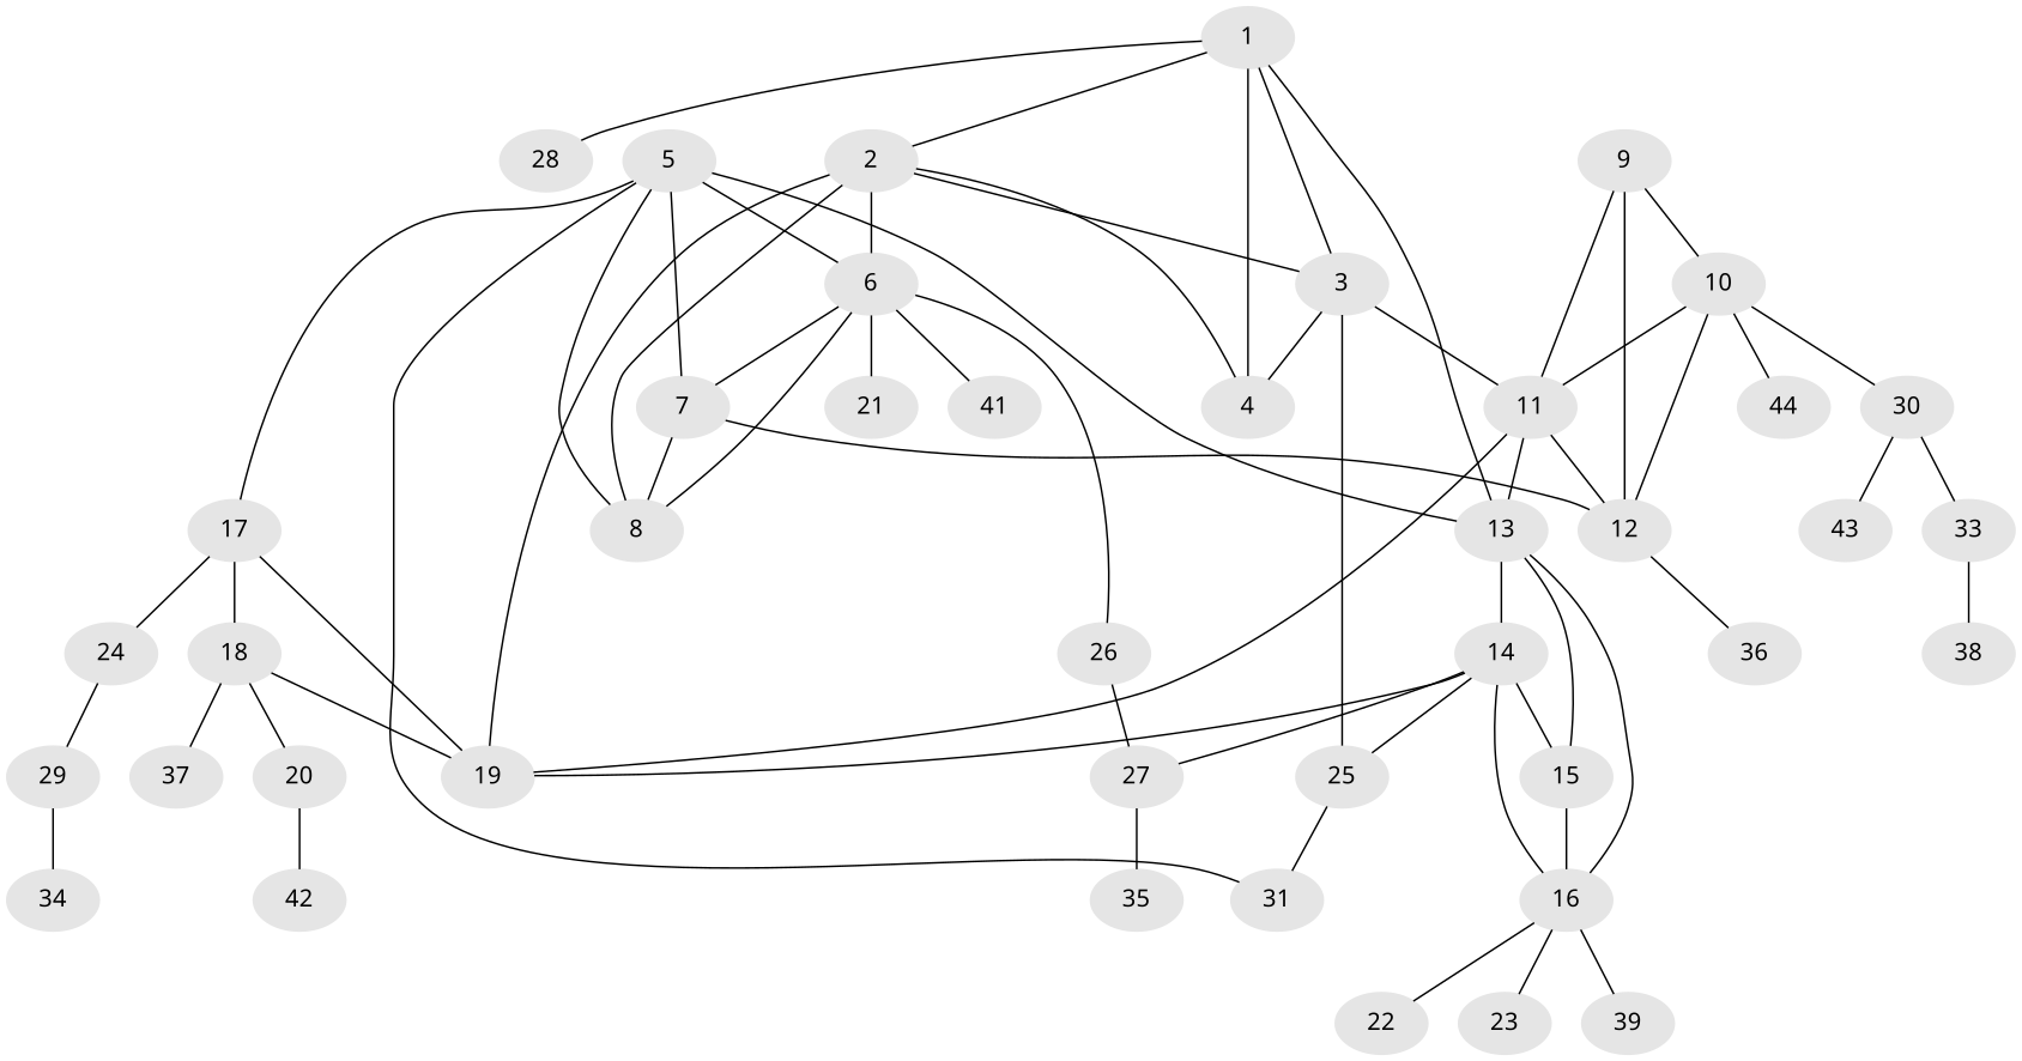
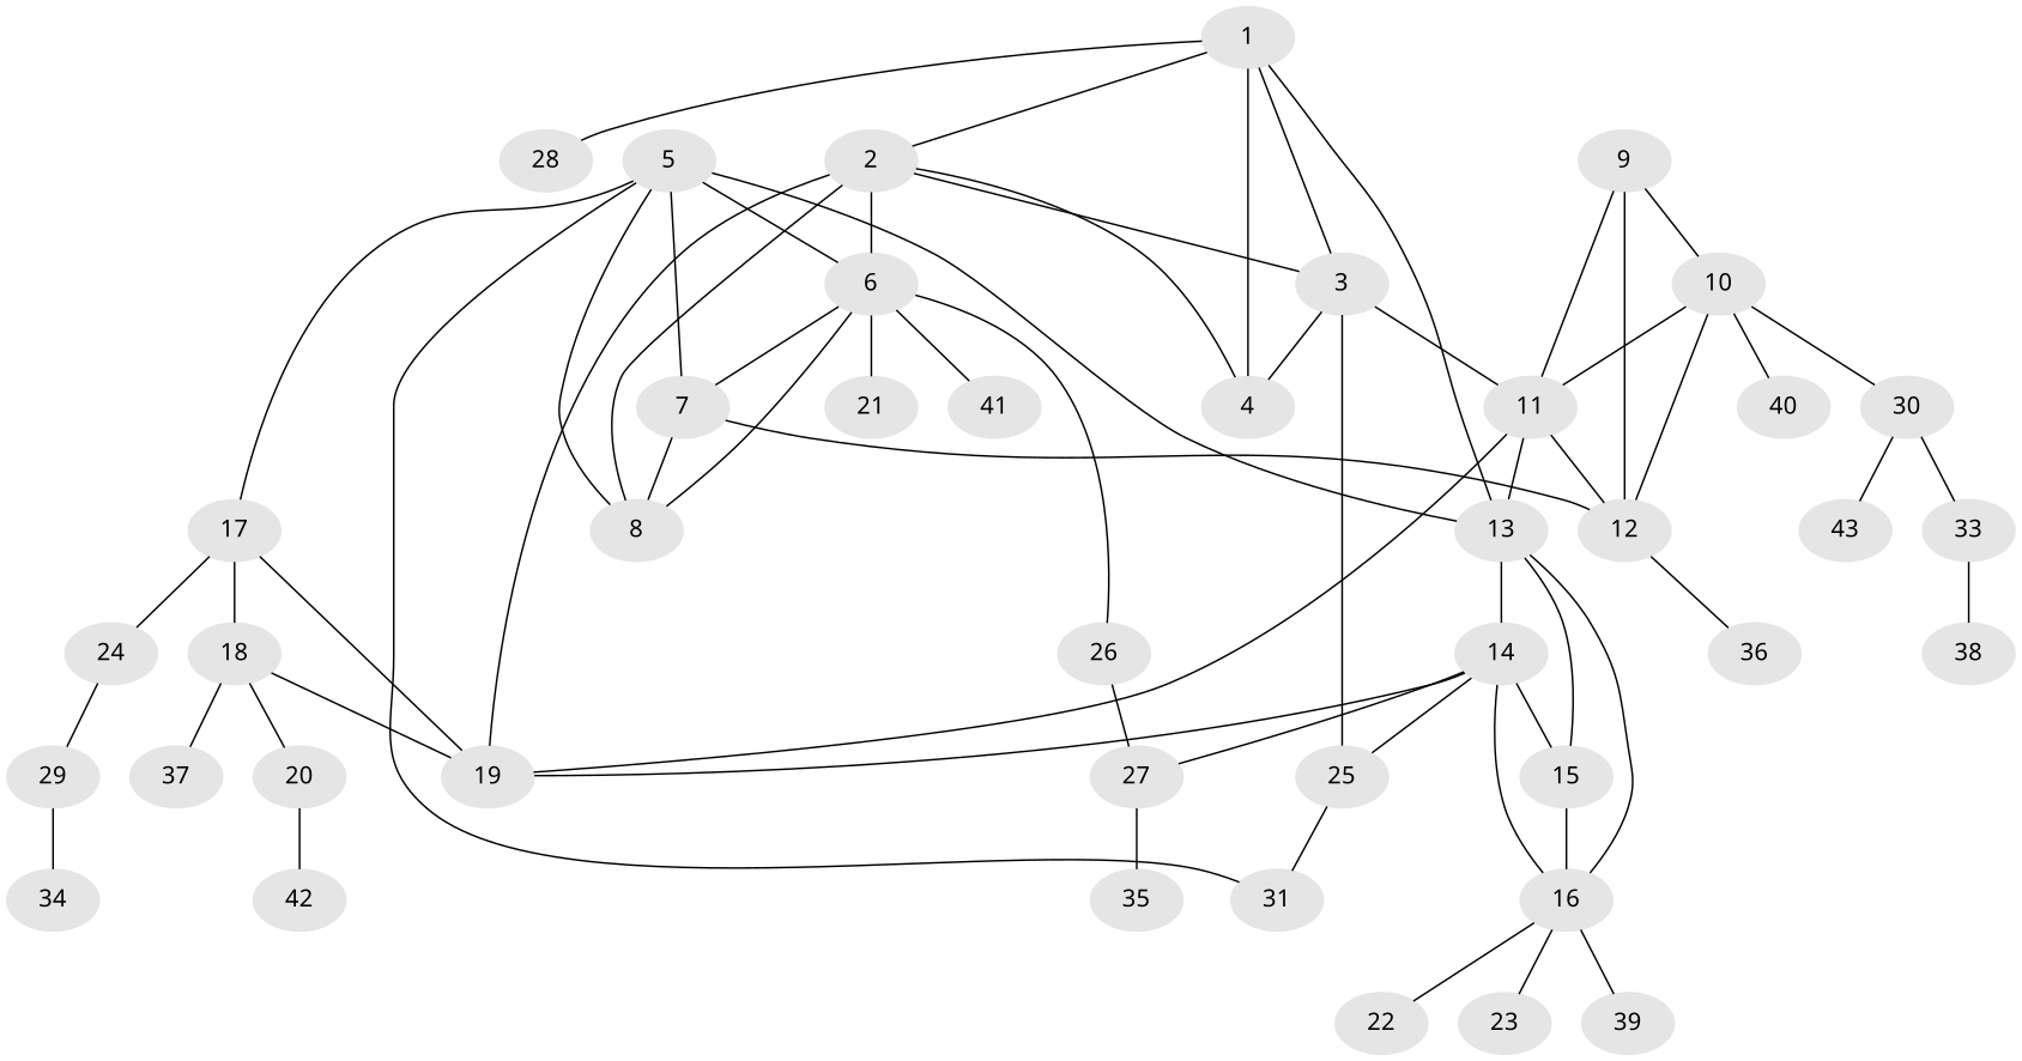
  graph {
    fontname="Noto Sans"
    node [color=gray90 fontname="Noto Sans" style=filled]
    edge [fontname="Noto Sans" weight=1.0]
    1
    2
    3
    4
    13
    28
    8
    19
    6
    11
    25
    14
    15
    16
    26
    27
    12
    31
    5
    7
    17
    21
    41
    18
    24
    36
    9
    10
    30
-   40 [label=44]
+   40
    33
    43
    22
    23
    39
    35
    20
    37
    29
    42
    34
    38
    1 -- 2
    1 -- 3
    1 -- 4
    1 -- 13
    1 -- 28
    2 -- 3
    2 -- 4
    2 -- 8
    2 -- 19
    2 -- 6 [weight=3.0]
    3 -- 4
    3 -- 11
    3 -- 25 [weight=3.0]
    13 -- 14 [weight=3.0]
    13 -- 15
    13 -- 16
    6 -- 8
    6 -- 26
    6 -- 7
    6 -- 21 [weight=5.0]
    6 -- 41
    11 -- 13
    11 -- 19
    11 -- 12
    25 -- 31
    14 -- 19
    14 -- 25
    14 -- 15
    14 -- 16
    14 -- 27
    15 -- 16
    16 -- 22
    16 -- 23
    16 -- 39 [weight=2.0]
    26 -- 27
    27 -- 35
    12 -- 36
    5 -- 13 [weight=2.0]
    5 -- 8
    5 -- 6
    5 -- 31
    5 -- 7
    5 -- 17
    7 -- 8
    7 -- 12
    17 -- 19
    17 -- 18 [weight=2.0]
    17 -- 24 [weight=2.0]
    18 -- 19 [weight=3.0]
    18 -- 20
    18 -- 37
    24 -- 29
    9 -- 11
    9 -- 12
    9 -- 10
    10 -- 11
    10 -- 12
    10 -- 30
    10 -- 40
    30 -- 33
    30 -- 43
    33 -- 38 [weight=2.0]
    20 -- 42
    29 -- 34
  }
